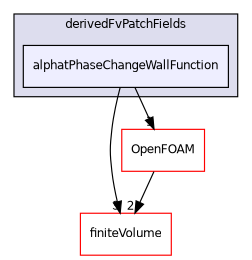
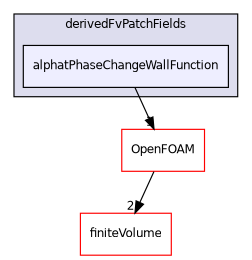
  digraph {
    compound=true
    node [fontname=Helvetica fontsize=10 shape=box color=red]
    edge [labeldistance=1.5 labelfontname=Helvetica labelfontsize=10]
    n1 [fillcolor="#eeeeff" label=alphatPhaseChangeWallFunction pencolor=black style=filled color=""]
    n2 [label=finiteVolume]
    n3 [label=OpenFOAM]
    subgraph cluster_1 {
      bgcolor="#ddddee"
      fontname=Helvetica
      fontsize=10
      label=derivedFvPatchFields
      pencolor=black
      n1
    }
-   n1 -> n2 [headlabel=3]
    n1 -> n3 [headlabel=1]
    n3 -> n2 [headlabel=2]
  }
